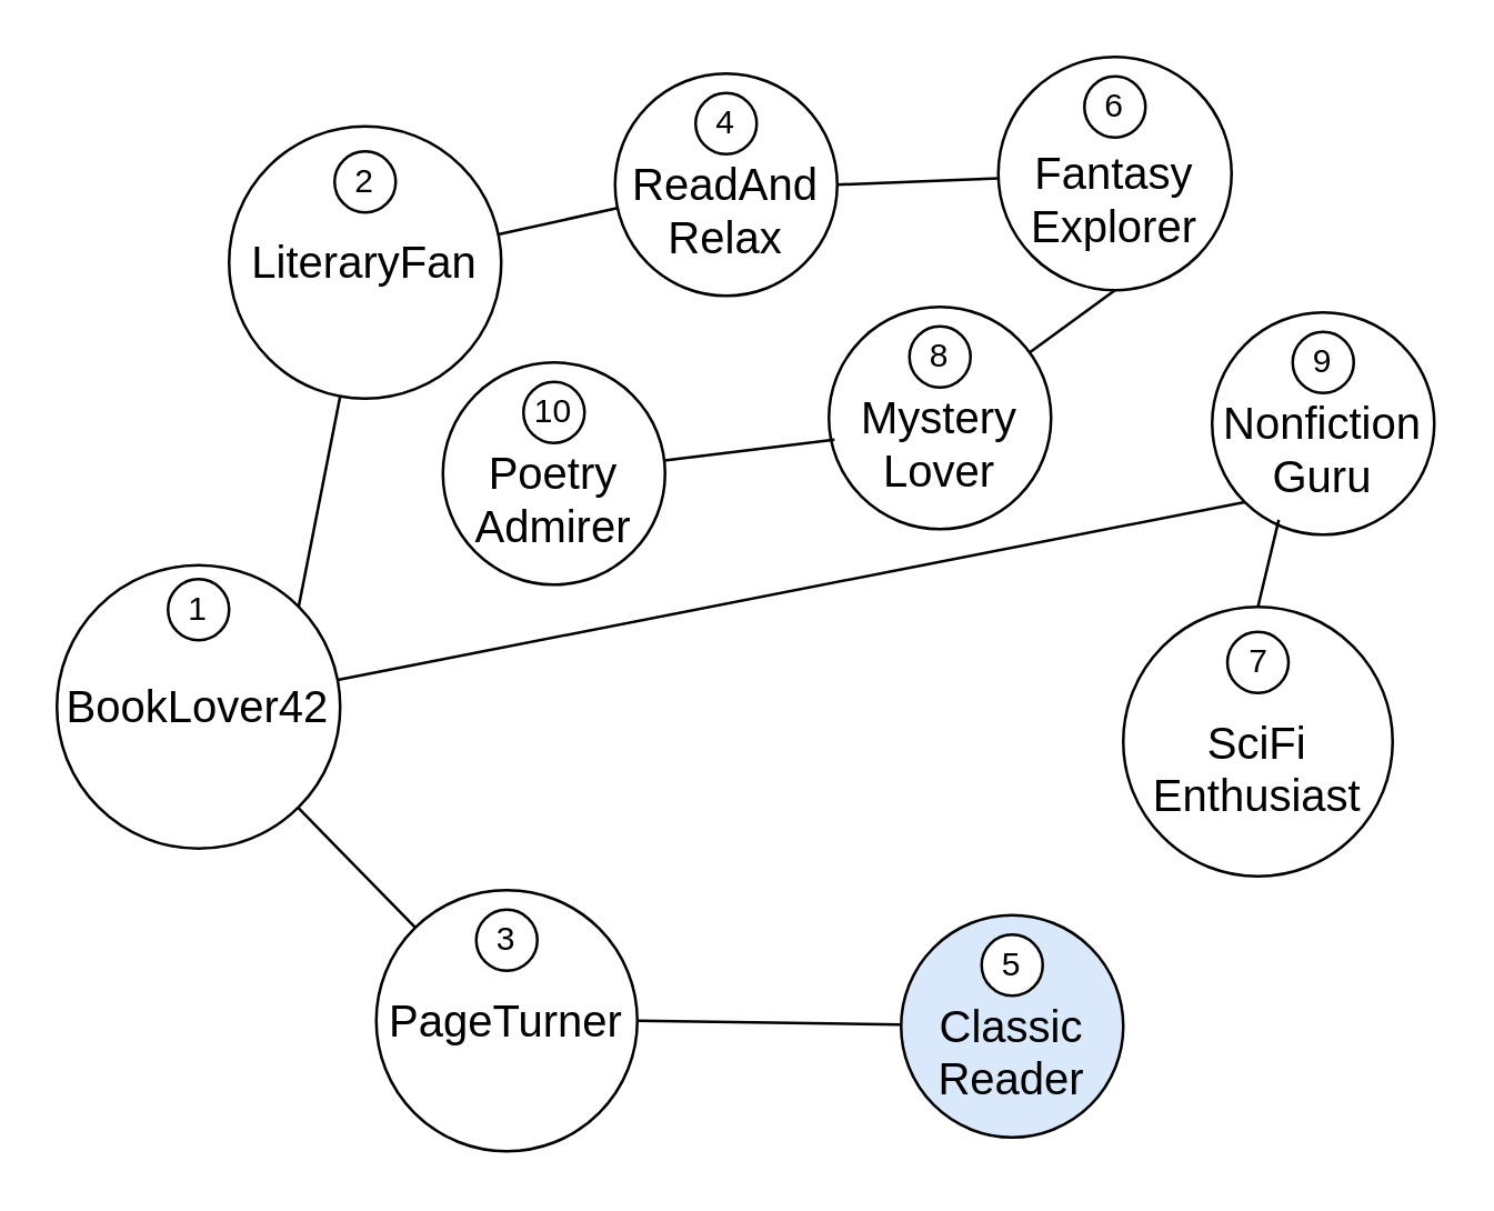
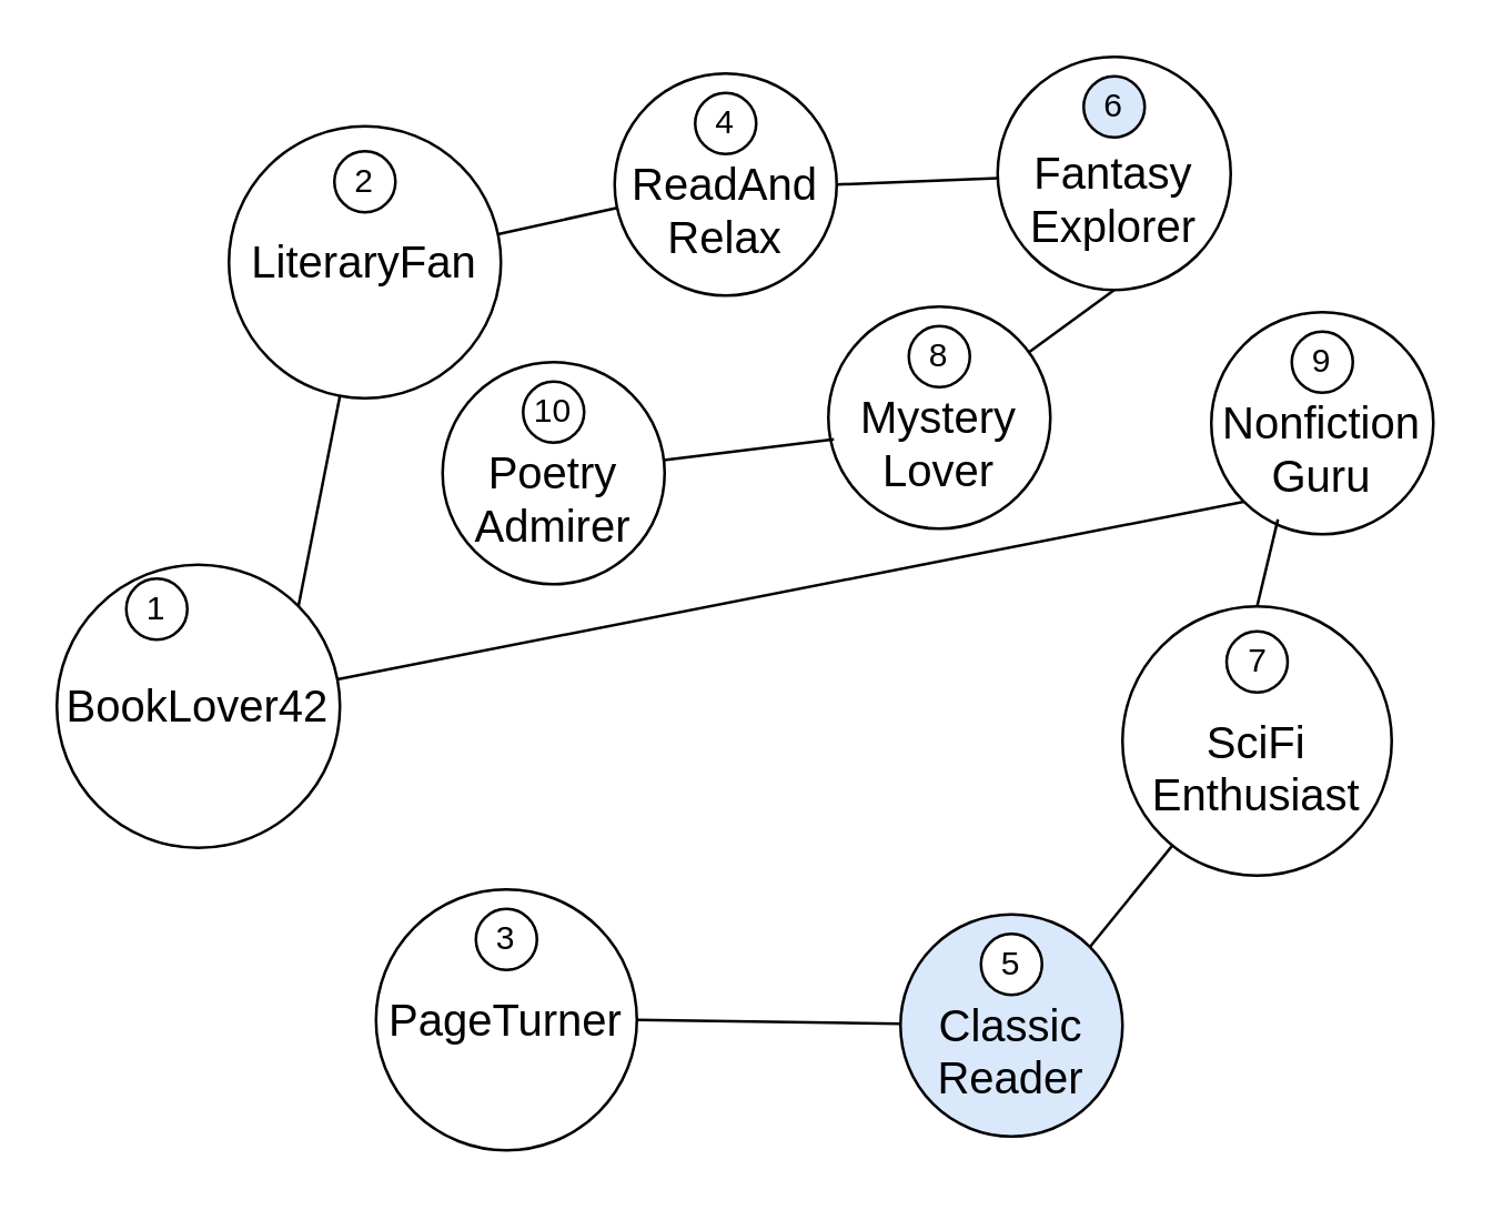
  <mxCell id="0" />
  <mxCell id="1" parent="0" />
  <mxCell id="2" value="" style="group" vertex="1" connectable="0" parent="1"><mxGeometry x="221" y="26" width="80" height="80" as="geometry" /></mxCell>
  <mxCell id="3" value="&lt;font style=&quot;font-size: 16px;&quot;&gt;&lt;br&gt;ReadAnd&lt;br&gt;Relax&lt;/font&gt;" style="ellipse;whiteSpace=wrap;html=1;aspect=fixed;" vertex="1" parent="2"><mxGeometry width="80" height="80" as="geometry" /></mxCell>
  <mxCell id="4" value="4" style="ellipse;whiteSpace=wrap;html=1;aspect=fixed;" vertex="1" parent="2"><mxGeometry x="29" y="7" width="22" height="22" as="geometry" /></mxCell>
  <mxCell id="5" value="" style="group" vertex="1" connectable="0" parent="1"><mxGeometry x="135" y="320" width="94" height="94" as="geometry" /></mxCell>
  <mxCell id="6" value="&lt;font style=&quot;font-size: 16px;&quot;&gt;PageTurner&lt;/font&gt;" style="ellipse;whiteSpace=wrap;html=1;aspect=fixed;" vertex="1" parent="5"><mxGeometry width="94" height="94" as="geometry" /></mxCell>
  <mxCell id="7" value="3" style="ellipse;whiteSpace=wrap;html=1;aspect=fixed;" vertex="1" parent="5"><mxGeometry x="36" y="7" width="22" height="22" as="geometry" /></mxCell>
  <mxCell id="8" value="" style="group" vertex="1" connectable="0" parent="1"><mxGeometry x="82" y="45" width="98" height="98" as="geometry" /></mxCell>
  <mxCell id="9" value="&lt;font style=&quot;font-size: 16px;&quot;&gt;LiteraryFan&lt;/font&gt;" style="ellipse;whiteSpace=wrap;html=1;aspect=fixed;" vertex="1" parent="8"><mxGeometry width="98" height="98" as="geometry" /></mxCell>
  <mxCell id="10" value="2" style="ellipse;whiteSpace=wrap;html=1;aspect=fixed;" vertex="1" parent="8"><mxGeometry x="38" y="9" width="22" height="22" as="geometry" /></mxCell>
  <mxCell id="11" value="" style="group" vertex="1" connectable="0" parent="1"><mxGeometry x="20" y="203" width="102" height="102" as="geometry" /></mxCell>
  <mxCell id="12" value="&lt;font style=&quot;font-size: 16px;&quot;&gt;BookLover42&lt;/font&gt;" style="ellipse;whiteSpace=wrap;html=1;aspect=fixed;" vertex="1" parent="11"><mxGeometry width="102" height="102" as="geometry" /></mxCell>
- <mxCell id="13" value="1" style="ellipse;whiteSpace=wrap;html=1;aspect=fixed;" vertex="1" parent="11"><mxGeometry x="40" y="5" width="22" height="22" as="geometry" /></mxCell>
+ <mxCell id="13" value="1" style="ellipse;whiteSpace=wrap;html=1;aspect=fixed;" vertex="1" parent="11"><mxGeometry x="25" y="5" width="22" height="22" as="geometry" /></mxCell>
  <mxCell id="14" value="" style="group" vertex="1" connectable="0" parent="1"><mxGeometry x="324" y="329" width="80" height="80" as="geometry" /></mxCell>
  <mxCell id="15" value="&lt;font style=&quot;font-size: 16px;&quot;&gt;&lt;br&gt;Classic&lt;br&gt;Reader&lt;/font&gt;" style="ellipse;whiteSpace=wrap;html=1;aspect=fixed;fillColor=#dae8fc;" vertex="1" parent="14"><mxGeometry width="80" height="80" as="geometry" /></mxCell>
  <mxCell id="16" value="5" style="ellipse;whiteSpace=wrap;html=1;aspect=fixed;" vertex="1" parent="14"><mxGeometry x="29" y="7" width="22" height="22" as="geometry" /></mxCell>
  <mxCell id="17" value="" style="group" vertex="1" connectable="0" parent="1"><mxGeometry x="359" y="20" width="84" height="84" as="geometry" /></mxCell>
  <mxCell id="18" value="&lt;font style=&quot;font-size: 16px;&quot;&gt;&lt;br&gt;Fantasy&lt;br&gt;Explorer&lt;/font&gt;" style="ellipse;whiteSpace=wrap;html=1;aspect=fixed;" vertex="1" parent="17"><mxGeometry width="84" height="84" as="geometry" /></mxCell>
- <mxCell id="19" value="6" style="ellipse;whiteSpace=wrap;html=1;aspect=fixed;" vertex="1" parent="17"><mxGeometry x="31" y="7" width="22" height="22" as="geometry" /></mxCell>
+ <mxCell id="19" value="6" style="ellipse;whiteSpace=wrap;html=1;aspect=fixed;fillColor=#dae8fc;" vertex="1" parent="17"><mxGeometry x="31" y="7" width="22" height="22" as="geometry" /></mxCell>
  <mxCell id="20" value="" style="group" vertex="1" connectable="0" parent="1"><mxGeometry x="404" y="218" width="97" height="97" as="geometry" /></mxCell>
  <mxCell id="21" value="&lt;font style=&quot;font-size: 16px;&quot;&gt;&lt;br&gt;SciFi&lt;br&gt;Enthusiast&lt;/font&gt;" style="ellipse;whiteSpace=wrap;html=1;aspect=fixed;" vertex="1" parent="20"><mxGeometry width="97" height="97" as="geometry" /></mxCell>
  <mxCell id="22" value="7" style="ellipse;whiteSpace=wrap;html=1;aspect=fixed;" vertex="1" parent="20"><mxGeometry x="37.5" y="9" width="22" height="22" as="geometry" /></mxCell>
  <mxCell id="23" value="" style="group" vertex="1" connectable="0" parent="1"><mxGeometry x="298" y="110" width="80" height="80" as="geometry" /></mxCell>
  <mxCell id="24" value="&lt;font style=&quot;font-size: 16px;&quot;&gt;&lt;br&gt;Mystery&lt;br&gt;Lover&lt;/font&gt;" style="ellipse;whiteSpace=wrap;html=1;aspect=fixed;" vertex="1" parent="23"><mxGeometry width="80" height="80" as="geometry" /></mxCell>
  <mxCell id="25" value="8" style="ellipse;whiteSpace=wrap;html=1;aspect=fixed;" vertex="1" parent="23"><mxGeometry x="29" y="7" width="22" height="22" as="geometry" /></mxCell>
  <mxCell id="26" value="" style="group" vertex="1" connectable="0" parent="1"><mxGeometry x="436" y="112" width="80" height="80" as="geometry" /></mxCell>
  <mxCell id="27" value="&lt;font style=&quot;font-size: 16px;&quot;&gt;&lt;br&gt;Nonfiction&lt;br&gt;Guru&lt;/font&gt;" style="ellipse;whiteSpace=wrap;html=1;aspect=fixed;" vertex="1" parent="26"><mxGeometry width="80" height="80" as="geometry" /></mxCell>
  <mxCell id="28" value="9" style="ellipse;whiteSpace=wrap;html=1;aspect=fixed;" vertex="1" parent="26"><mxGeometry x="29" y="7" width="22" height="22" as="geometry" /></mxCell>
  <mxCell id="29" value="" style="group" vertex="1" connectable="0" parent="1"><mxGeometry x="159" y="130" width="80" height="80" as="geometry" /></mxCell>
  <mxCell id="30" value="&lt;font style=&quot;font-size: 16px;&quot;&gt;&lt;br&gt;Poetry&lt;br&gt;Admirer&lt;/font&gt;" style="ellipse;whiteSpace=wrap;html=1;aspect=fixed;" vertex="1" parent="29"><mxGeometry width="80" height="80" as="geometry" /></mxCell>
  <mxCell id="31" value="10" style="ellipse;whiteSpace=wrap;html=1;aspect=fixed;" vertex="1" parent="29"><mxGeometry x="29" y="7" width="22" height="22" as="geometry" /></mxCell>
  <mxCell id="32" style="edgeStyle=none;curved=1;rounded=0;orthogonalLoop=1;jettySize=auto;html=1;exitX=1;exitY=0;exitDx=0;exitDy=0;fontSize=12;startSize=8;endSize=8;endArrow=none;startFill=0;" edge="1" parent="1" source="12" target="9"><mxGeometry relative="1" as="geometry" /></mxCell>
- <mxCell id="33" style="edgeStyle=none;curved=1;rounded=0;orthogonalLoop=1;jettySize=auto;html=1;fontSize=12;startSize=8;endSize=8;endArrow=none;startFill=0;" edge="1" parent="1" source="12" target="6"><mxGeometry relative="1" as="geometry" /></mxCell>
  <mxCell id="34" style="edgeStyle=none;curved=1;rounded=0;orthogonalLoop=1;jettySize=auto;html=1;fontSize=12;startSize=8;endSize=8;endArrow=none;startFill=0;" edge="1" parent="1" source="9" target="3"><mxGeometry relative="1" as="geometry" /></mxCell>
  <mxCell id="35" style="edgeStyle=none;curved=1;rounded=0;orthogonalLoop=1;jettySize=auto;html=1;exitX=1;exitY=0.5;exitDx=0;exitDy=0;fontSize=12;startSize=8;endSize=8;endArrow=none;startFill=0;" edge="1" parent="1" source="6" target="15"><mxGeometry relative="1" as="geometry" /></mxCell>
  <mxCell id="36" style="edgeStyle=none;curved=1;rounded=0;orthogonalLoop=1;jettySize=auto;html=1;exitX=1;exitY=0.5;exitDx=0;exitDy=0;fontSize=12;startSize=8;endSize=8;endArrow=none;startFill=0;" edge="1" parent="1" source="3" target="18"><mxGeometry relative="1" as="geometry" /></mxCell>
+ <mxCell id="37" style="edgeStyle=none;curved=1;rounded=0;orthogonalLoop=1;jettySize=auto;html=1;exitX=1;exitY=0;exitDx=0;exitDy=0;fontSize=12;startSize=8;endSize=8;endArrow=none;startFill=0;" edge="1" parent="1" source="15" target="21"><mxGeometry relative="1" as="geometry" /></mxCell>
  <mxCell id="38" style="edgeStyle=none;curved=1;rounded=0;orthogonalLoop=1;jettySize=auto;html=1;exitX=0.5;exitY=1;exitDx=0;exitDy=0;fontSize=12;startSize=8;endSize=8;endArrow=none;startFill=0;" edge="1" parent="1" source="18" target="24"><mxGeometry relative="1" as="geometry" /></mxCell>
  <mxCell id="39" style="edgeStyle=none;curved=1;rounded=0;orthogonalLoop=1;jettySize=auto;html=1;exitX=0.5;exitY=0;exitDx=0;exitDy=0;entryX=0.3;entryY=0.933;entryDx=0;entryDy=0;entryPerimeter=0;fontSize=12;startSize=8;endSize=8;endArrow=none;startFill=0;" edge="1" parent="1" source="21" target="27"><mxGeometry relative="1" as="geometry" /></mxCell>
  <mxCell id="40" style="edgeStyle=none;curved=1;rounded=0;orthogonalLoop=1;jettySize=auto;html=1;exitX=0.025;exitY=0.598;exitDx=0;exitDy=0;fontSize=12;startSize=8;endSize=8;exitPerimeter=0;endArrow=none;startFill=0;" edge="1" parent="1" source="24" target="30"><mxGeometry relative="1" as="geometry" /></mxCell>
  <mxCell id="41" style="edgeStyle=none;curved=1;rounded=0;orthogonalLoop=1;jettySize=auto;html=1;exitX=0;exitY=1;exitDx=0;exitDy=0;fontSize=12;startSize=8;endSize=8;endArrow=none;startFill=0;" edge="1" parent="1" source="27" target="12"><mxGeometry relative="1" as="geometry" /></mxCell>
